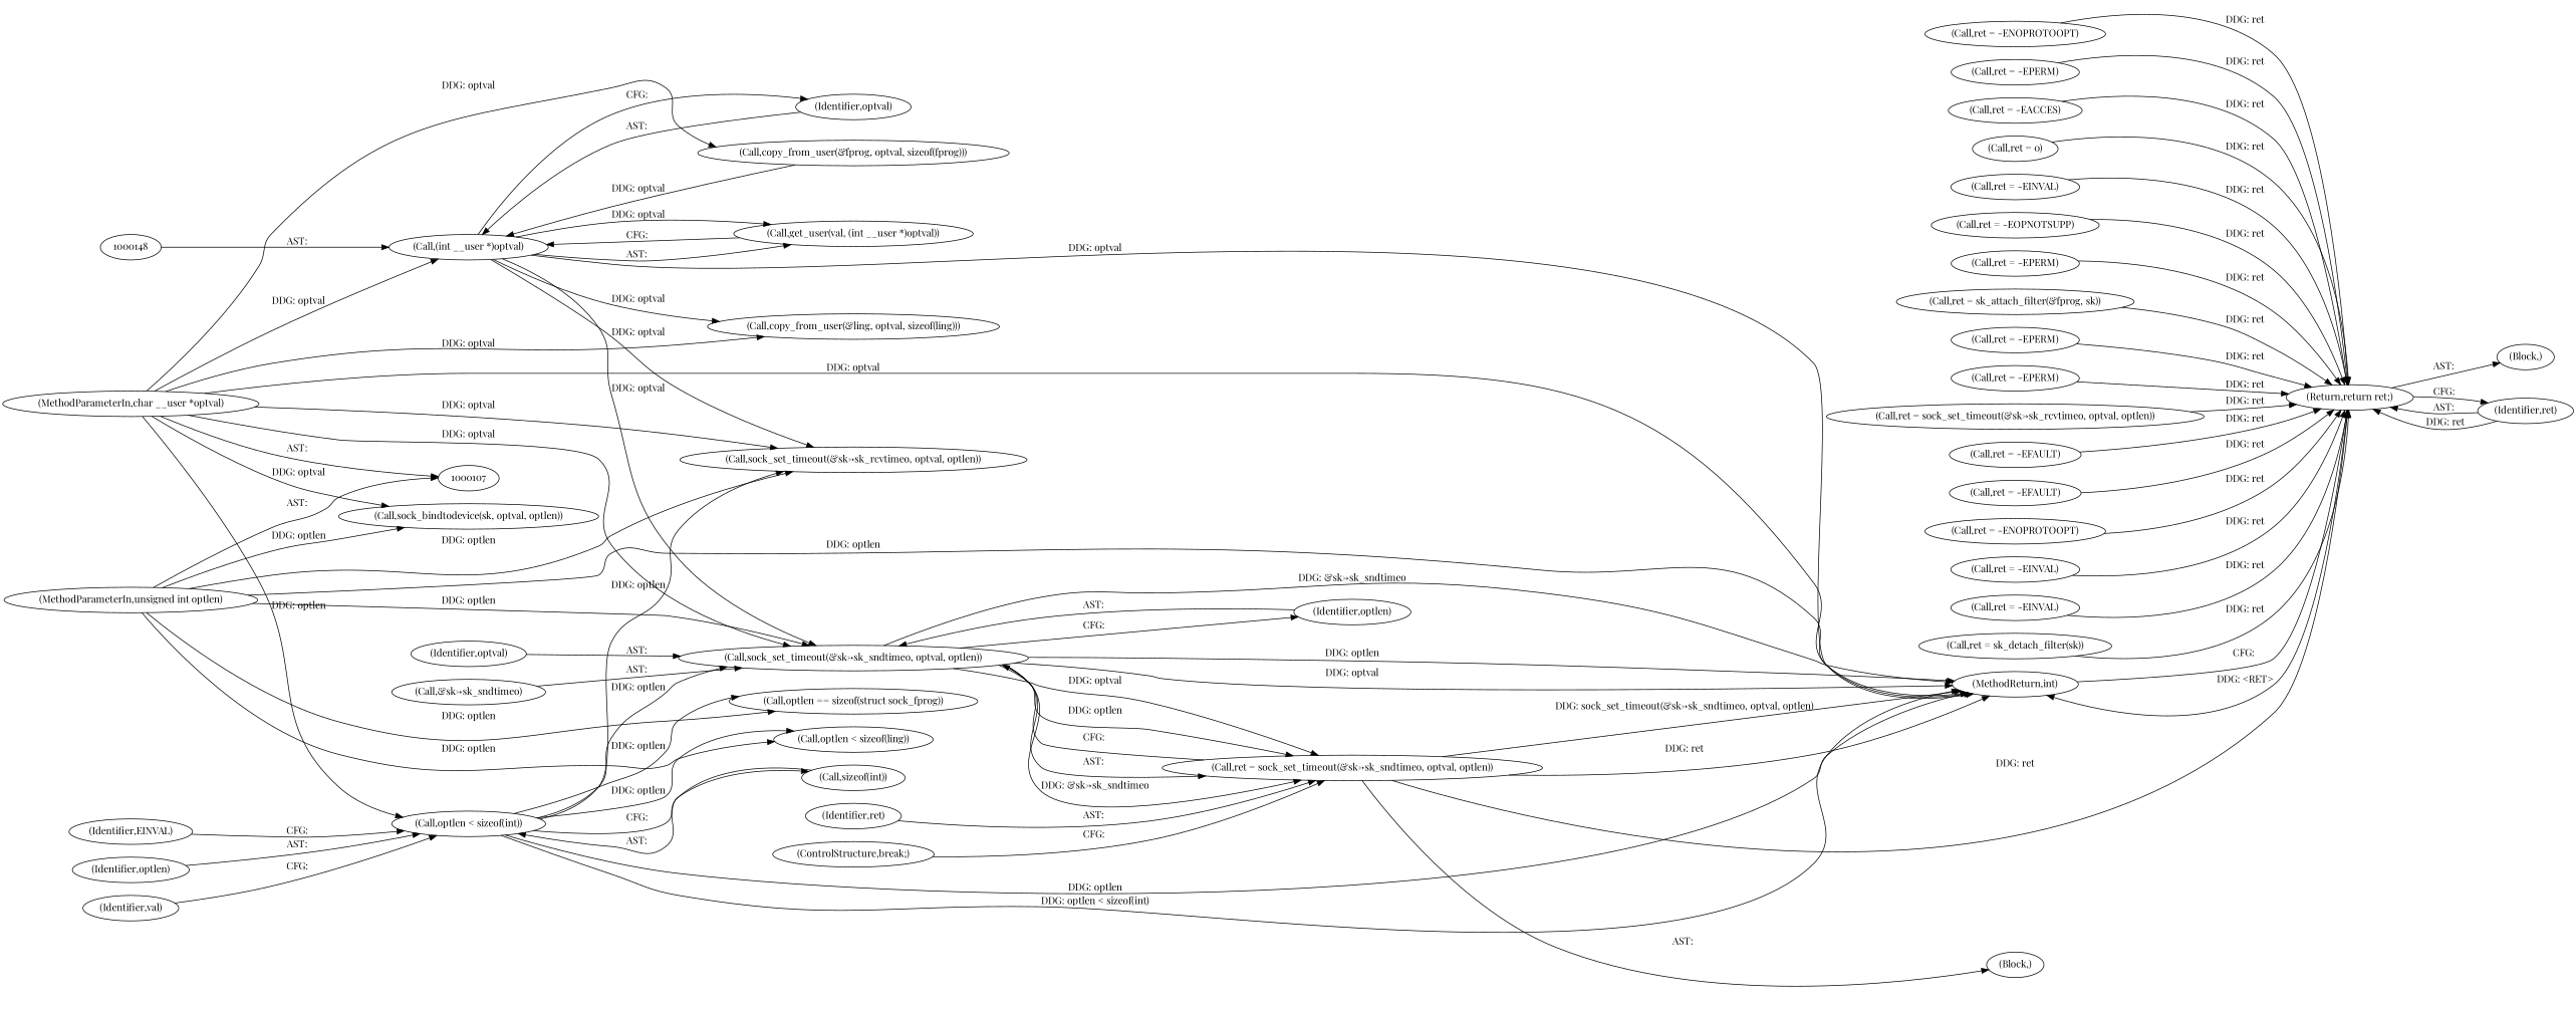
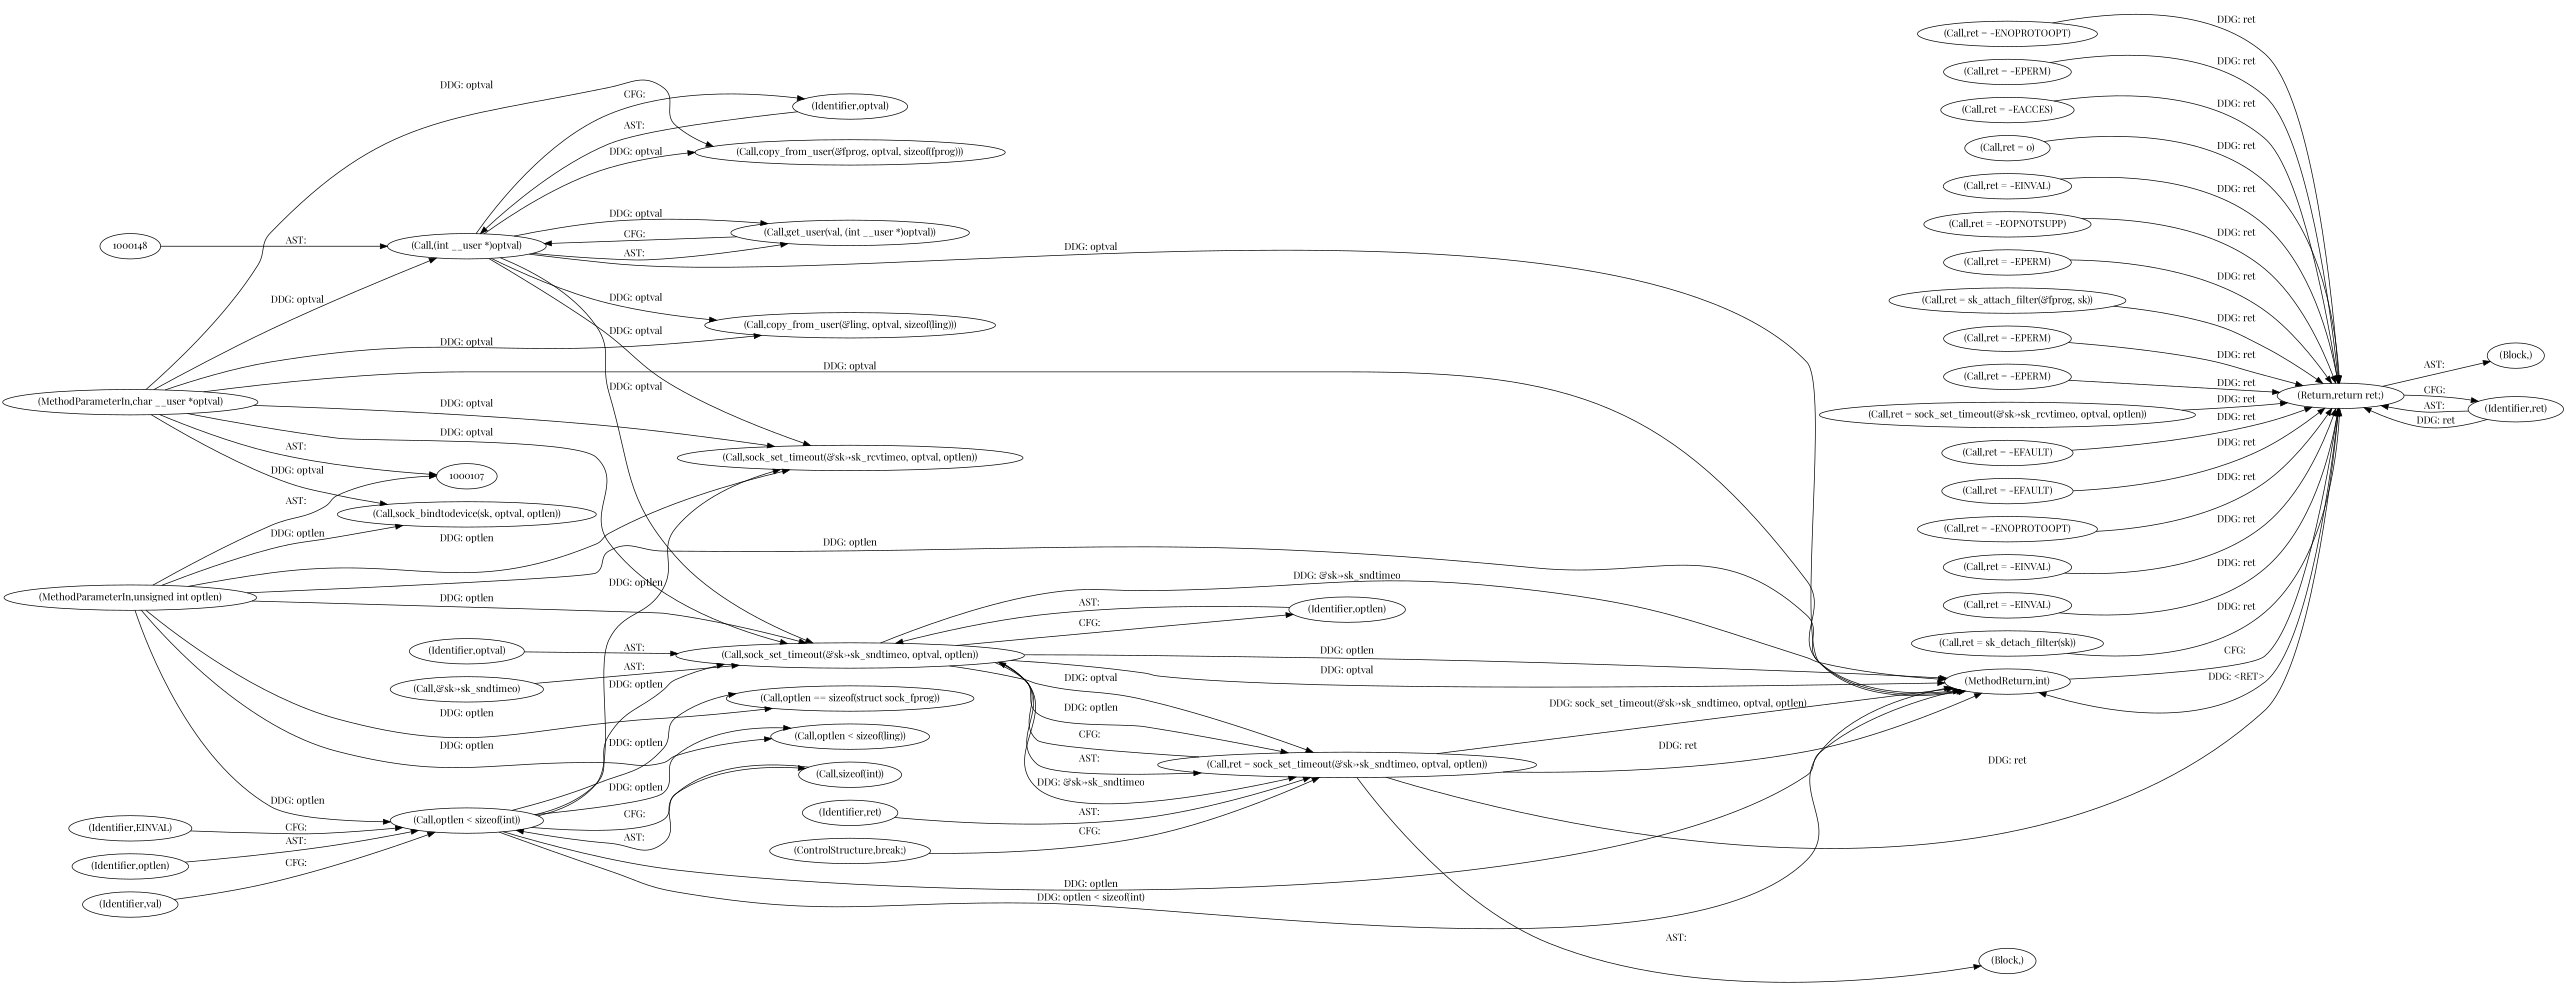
  digraph {
    fontname="Playfair Display"
    rankdir=LR
    node [fontname="Playfair Display"]
    edge [fontname="Playfair Display"]
    n1 [label="(Call,sock_set_timeout(&sk->sk_sndtimeo, optval, optlen))"]
    n2 [label="(Call,ret = sock_set_timeout(&sk->sk_sndtimeo, optval, optlen))"]
    n3 [label="(Identifier,optlen)"]
    n4 [label="(MethodReturn,int)"]
    n5 [label="(Return,return ret;)"]
    n6 [label="(Block,)"]
    n7 [label="(Call,(int __user *)optval)"]
    n8 [label="(Call,get_user(val, (int __user *)optval))"]
    n9 [label="(Call,copy_from_user(&fprog, optval, sizeof(fprog)))"]
    n10 [label="(Call,copy_from_user(&ling, optval, sizeof(ling)))"]
    n11 [label="(Identifier,optval)"]
    n12 [label="(Call,sock_set_timeout(&sk->sk_rcvtimeo, optval, optlen))"]
    n13 [label="(MethodParameterIn,char __user *optval)"]
    n14 [label="(Call,sock_bindtodevice(sk, optval, optlen))"]
    1000107
    n16 [label="(Call,optlen < sizeof(int))"]
    n17 [label="(Call,optlen == sizeof(struct sock_fprog))"]
    n18 [label="(Call,optlen < sizeof(ling))"]
    n19 [label="(Call,sizeof(int))"]
    n20 [label="(MethodParameterIn,unsigned int optlen)"]
    n21 [label="(Block,)"]
    n22 [label="(Identifier,ret)"]
    n23 [label="(Call,ret = -ENOPROTOOPT)"]
    n24 [label="(Call,ret = -EPERM)"]
    n25 [label="(Call,ret = -EACCES)"]
    n26 [label="(Call,ret = 0)"]
    n27 [label="(Call,ret = -EINVAL)"]
    n28 [label="(Identifier,EINVAL)"]
    n29 [label="(Call,ret = -EOPNOTSUPP)"]
    n30 [label="(Call,ret = -EPERM)"]
    n31 [label="(Identifier,optlen)"]
    n32 [label="(Call,ret = sk_attach_filter(&fprog, sk))"]
    n33 [label="(Call,&sk->sk_sndtimeo)"]
    n34 [label="(Call,ret = -EPERM)"]
    n35 [label="(Call,ret = -EPERM)"]
    n36 [label="(Identifier,val)"]
    n37 [label="(Call,ret = sock_set_timeout(&sk->sk_rcvtimeo, optval, optlen))"]
    n38 [label="(Identifier,optval)"]
    n39 [label="(Call,ret = -EFAULT)"]
    n40 [label="(Call,ret = -EFAULT)"]
    n41 [label="(Call,ret = -ENOPROTOOPT)"]
    n42 [label="(Call,ret = -EINVAL)"]
    n43 [label="(ControlStructure,break;)"]
    n44 [label="(Call,ret = -EINVAL)"]
    n45 [label="(Call,ret = sk_detach_filter(sk))"]
    n46 [label="(Identifier,ret)"]
    1000148
    n1 -> n2 [label="AST: "]
    n1 -> n2 [label="DDG: &sk->sk_sndtimeo"]
    n1 -> n2 [label="DDG: optval"]
    n1 -> n2 [label="DDG: optlen"]
    n1 -> n3 [label="CFG: "]
    n1 -> n4 [label="DDG: optlen"]
    n1 -> n4 [label="DDG: optval"]
    n1 -> n4 [label="DDG: &sk->sk_sndtimeo"]
    n2 -> n1 [label="CFG: "]
    n2 -> n4 [label="DDG: sock_set_timeout(&sk->sk_sndtimeo, optval, optlen)"]
    n2 -> n4 [label="DDG: ret"]
    n2 -> n5 [label="DDG: ret"]
    n2 -> n6 [label="AST: "]
    n3 -> n1 [label="AST: "]
    n4 -> n5 [label="CFG: "]
    n5 -> n4 [label="DDG: <RET>"]
    n5 -> n21 [label="AST: "]
    n5 -> n22 [label="CFG: "]
    n7 -> n1 [label="DDG: optval"]
    n7 -> n4 [label="DDG: optval"]
    n7 -> n8 [label="AST: "]
    n7 -> n8 [label="DDG: optval"]
-   n9 -> n7 [label="DDG: optval"]
+   n7 -> n9 [label="DDG: optval"]
    n7 -> n10 [label="DDG: optval"]
    n7 -> n11 [label="CFG: "]
    n7 -> n12 [label="DDG: optval"]
    n8 -> n7 [label="CFG: "]
    n11 -> n7 [label="AST: "]
    n13 -> n1 [label="DDG: optval"]
    n13 -> n4 [label="DDG: optval"]
    n13 -> n7 [label="DDG: optval"]
    n13 -> n9 [label="DDG: optval"]
    n13 -> n10 [label="DDG: optval"]
    n13 -> n12 [label="DDG: optval"]
    n13 -> n14 [label="DDG: optval"]
    n13 -> 1000107 [label="AST: "]
    n16 -> n1 [label="DDG: optlen"]
    n16 -> n4 [label="DDG: optlen"]
    n16 -> n4 [label="DDG: optlen < sizeof(int)"]
    n16 -> n12 [label="DDG: optlen"]
    n16 -> n17 [label="DDG: optlen"]
    n16 -> n18 [label="DDG: optlen"]
    n16 -> n19 [label="CFG: "]
    n19 -> n16 [label="AST: "]
    n20 -> n1 [label="DDG: optlen"]
    n20 -> n4 [label="DDG: optlen"]
    n20 -> n12 [label="DDG: optlen"]
    n20 -> n14 [label="DDG: optlen"]
    n20 -> 1000107 [label="AST: "]
-   n13 -> n16 [label="DDG: optlen"]
+   n20 -> n16 [label="DDG: optlen"]
    n20 -> n17 [label="DDG: optlen"]
    n20 -> n18 [label="DDG: optlen"]
    n22 -> n5 [label="AST: "]
    n22 -> n5 [label="DDG: ret"]
    n23 -> n5 [label="DDG: ret"]
    n24 -> n5 [label="DDG: ret"]
    n25 -> n5 [label="DDG: ret"]
    n26 -> n5 [label="DDG: ret"]
    n27 -> n5 [label="DDG: ret"]
    n28 -> n16 [label="CFG: "]
    n29 -> n5 [label="DDG: ret"]
    n30 -> n5 [label="DDG: ret"]
    n31 -> n16 [label="AST: "]
    n32 -> n5 [label="DDG: ret"]
    n33 -> n1 [label="AST: "]
    n34 -> n5 [label="DDG: ret"]
    n35 -> n5 [label="DDG: ret"]
    n36 -> n16 [label="CFG: "]
    n37 -> n5 [label="DDG: ret"]
    n38 -> n1 [label="AST: "]
    n39 -> n5 [label="DDG: ret"]
    n40 -> n5 [label="DDG: ret"]
    n41 -> n5 [label="DDG: ret"]
    n42 -> n5 [label="DDG: ret"]
    n43 -> n2 [label="CFG: "]
    n44 -> n5 [label="DDG: ret"]
    n45 -> n5 [label="DDG: ret"]
    n46 -> n2 [label="AST: "]
    1000148 -> n7 [label="AST: "]
  }
